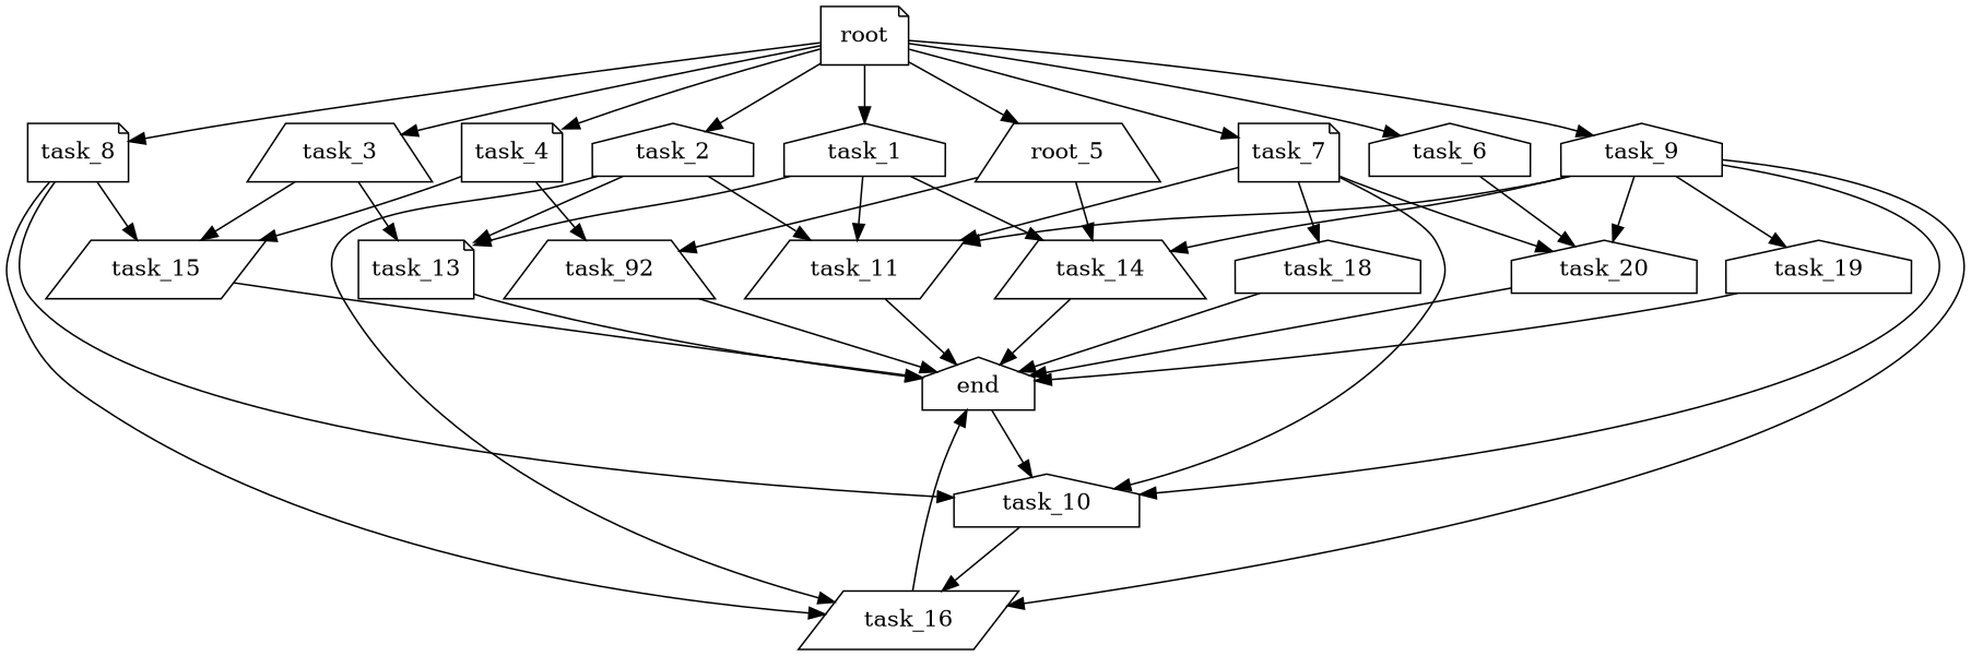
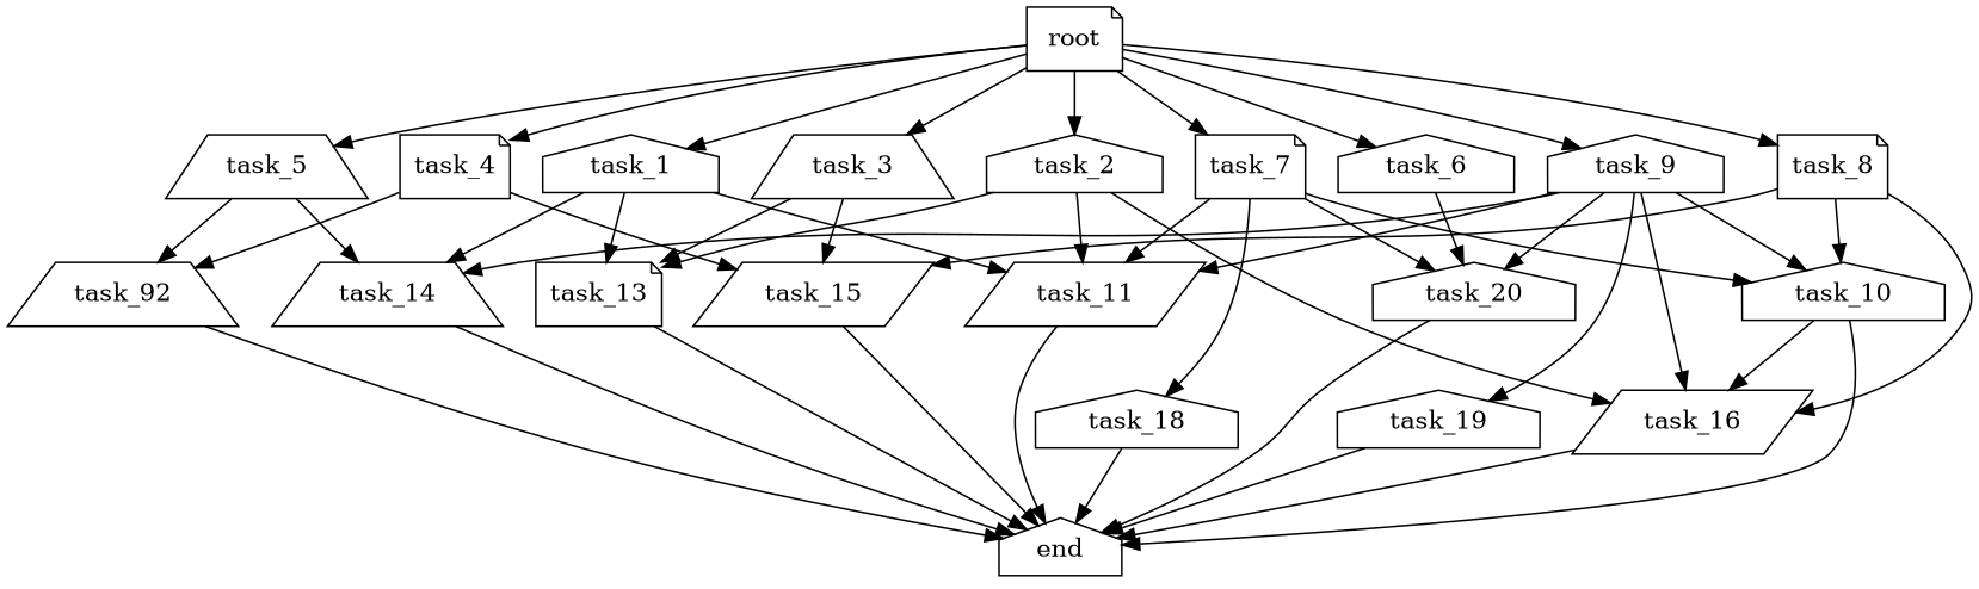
  digraph {
    node [shape=house]
    root [shape=note]
    task_1
    task_2
    task_3 [shape=trapezium]
    task_4 [shape=note]
-   task_5 [shape=trapezium label=root_5]
+   task_5 [shape=trapezium]
    task_6
    task_7 [shape=note]
    task_8 [shape=note]
    task_9
    task_11 [shape=parallelogram]
    task_13 [shape=note]
    task_14 [shape=trapezium]
    task_16 [shape=parallelogram]
    task_15 [shape=parallelogram]
    n16 [label=task_92 shape=trapezium]
    task_20
    task_10
    task_18
    task_19
    end
    root -> task_1
    root -> task_2
    root -> task_3
    root -> task_4
    root -> task_5
    root -> task_6
    root -> task_7
    root -> task_8
    root -> task_9
    task_1 -> task_11
    task_1 -> task_13
    task_1 -> task_14
    task_2 -> task_11
    task_2 -> task_13
    task_2 -> task_16
    task_3 -> task_13
    task_3 -> task_15
    task_4 -> task_15
    task_4 -> n16
    task_5 -> task_14
    task_5 -> n16
    task_6 -> task_20
    task_7 -> task_11
    task_7 -> task_20
    task_7 -> task_10
    task_7 -> task_18
    task_8 -> task_16
    task_8 -> task_15
    task_8 -> task_10
    task_9 -> task_11
    task_9 -> task_14
    task_9 -> task_16
    task_9 -> task_20
    task_9 -> task_10
    task_9 -> task_19
    task_11 -> end
    task_13 -> end
    task_14 -> end
    task_16 -> end
    task_15 -> end
    n16 -> end
    task_20 -> end
    task_10 -> task_16
-   end -> task_10
+   task_10 -> end
    task_18 -> end
    task_19 -> end
  }
